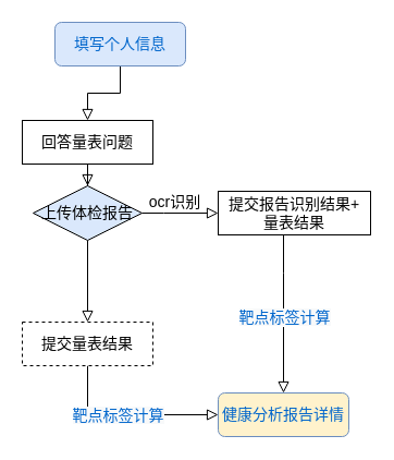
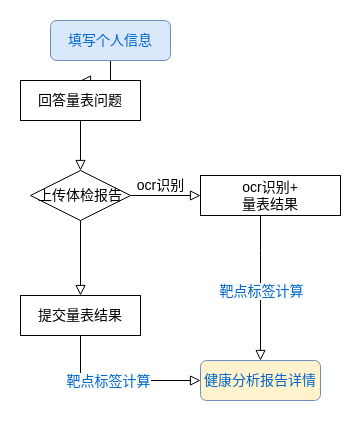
  <mxCell id="0" />
  <mxCell id="1" parent="0" />
  <mxCell id="2" style="edgeStyle=orthogonalEdgeStyle;shape=connector;rounded=0;orthogonalLoop=1;jettySize=auto;html=1;exitX=0.5;exitY=1;exitDx=0;exitDy=0;shadow=0;labelBackgroundColor=none;strokeColor=default;strokeWidth=1;fontFamily=Helvetica;fontSize=14;fontColor=default;endArrow=block;endFill=0;endSize=8;" edge="1" parent="1" source="3" target="5"><mxGeometry relative="1" as="geometry" /></mxCell>
  <mxCell id="3" value="填写个人信息" style="rounded=1;whiteSpace=wrap;html=1;fontSize=14;glass=0;strokeWidth=1;shadow=0;fillColor=#dae8fc;strokeColor=#6c8ebf;fontColor=#0066CC;" parent="1" vertex="1"><mxGeometry x="50" y="20" width="120" height="40" as="geometry" /></mxCell>
  <mxCell id="4" value="" style="edgeStyle=orthogonalEdgeStyle;shape=connector;rounded=0;orthogonalLoop=1;jettySize=auto;html=1;shadow=0;labelBackgroundColor=none;strokeColor=default;strokeWidth=1;fontFamily=Helvetica;fontSize=14;fontColor=default;endArrow=block;endFill=0;endSize=8;" edge="1" parent="1" source="5" target="8"><mxGeometry relative="1" as="geometry" /></mxCell>
- <mxCell id="5" value="回答量表问题" style="rounded=0;whiteSpace=wrap;html=1;fontFamily=Helvetica;fontSize=14;fontColor=default;" vertex="1" parent="1"><mxGeometry x="20" y="110" width="120" height="40" as="geometry" /></mxCell>
+ <mxCell id="5" value="回答量表问题" style="rounded=0;whiteSpace=wrap;html=1;fontFamily=Helvetica;fontSize=14;fontColor=default;" vertex="1" parent="1"><mxGeometry x="20" y="80" width="120" height="40" as="geometry" /></mxCell>
  <mxCell id="6" value="" style="edgeStyle=orthogonalEdgeStyle;shape=connector;rounded=0;orthogonalLoop=1;jettySize=auto;html=1;shadow=0;labelBackgroundColor=none;strokeColor=default;strokeWidth=1;fontFamily=Helvetica;fontSize=14;fontColor=default;endArrow=block;endFill=0;endSize=8;" edge="1" parent="1" source="8" target="11"><mxGeometry relative="1" as="geometry" /></mxCell>
  <mxCell id="7" value="" style="edgeStyle=orthogonalEdgeStyle;shape=connector;rounded=0;orthogonalLoop=1;jettySize=auto;html=1;shadow=0;labelBackgroundColor=none;strokeColor=default;strokeWidth=1;fontFamily=Helvetica;fontSize=14;fontColor=default;endArrow=block;endFill=0;endSize=8;" edge="1" parent="1" source="8" target="14"><mxGeometry relative="1" as="geometry"><Array as="points"><mxPoint x="150" y="195" /><mxPoint x="150" y="195" /></Array></mxGeometry></mxCell>
- <mxCell id="8" value="上传体检报告" style="rhombus;whiteSpace=wrap;html=1;fontSize=14;rounded=0;fillColor=#dae8fc;" vertex="1" parent="1"><mxGeometry x="30" y="170" width="100" height="50" as="geometry" /></mxCell>
+ <mxCell id="8" value="上传体检报告" style="rhombus;whiteSpace=wrap;html=1;fontSize=14;rounded=0;" vertex="1" parent="1"><mxGeometry x="30" y="170" width="100" height="50" as="geometry" /></mxCell>
  <mxCell id="9" style="edgeStyle=orthogonalEdgeStyle;shape=connector;rounded=0;orthogonalLoop=1;jettySize=auto;html=1;exitX=0.5;exitY=1;exitDx=0;exitDy=0;entryX=0;entryY=0.5;entryDx=0;entryDy=0;shadow=0;labelBackgroundColor=none;strokeColor=default;strokeWidth=1;fontFamily=Helvetica;fontSize=14;fontColor=default;endArrow=block;endFill=0;endSize=8;" edge="1" parent="1" source="11" target="16"><mxGeometry relative="1" as="geometry" /></mxCell>
  <mxCell id="10" value="&lt;span style=&quot;background-color: rgb(248, 249, 250);&quot;&gt;靶点标签计算&lt;/span&gt;" style="edgeLabel;html=1;align=center;verticalAlign=middle;resizable=0;points=[];fontSize=14;fontFamily=Helvetica;fontColor=#0066CC;" vertex="1" connectable="0" parent="9"><mxGeometry x="-0.133" relative="1" as="geometry"><mxPoint as="offset" /></mxGeometry></mxCell>
- <mxCell id="11" value="提交量表结果" style="whiteSpace=wrap;html=1;fontSize=14;rounded=0;dashed=1;" vertex="1" parent="1"><mxGeometry x="20" y="295" width="120" height="40" as="geometry" /></mxCell>
+ <mxCell id="11" value="提交量表结果" style="whiteSpace=wrap;html=1;fontSize=14;rounded=0;" vertex="1" parent="1"><mxGeometry x="20" y="295" width="120" height="40" as="geometry" /></mxCell>
  <mxCell id="12" style="edgeStyle=orthogonalEdgeStyle;shape=connector;rounded=0;orthogonalLoop=1;jettySize=auto;html=1;exitX=0.5;exitY=1;exitDx=0;exitDy=0;shadow=0;labelBackgroundColor=none;strokeColor=default;strokeWidth=1;fontFamily=Helvetica;fontSize=14;fontColor=default;endArrow=block;endFill=0;endSize=8;" edge="1" parent="1" source="14" target="16"><mxGeometry relative="1" as="geometry"><Array as="points"><mxPoint x="260" y="250" /><mxPoint x="260" y="250" /></Array></mxGeometry></mxCell>
  <mxCell id="13" value="&lt;span style=&quot;background-color: rgb(248, 249, 250);&quot;&gt;靶点标签计算&lt;/span&gt;" style="edgeLabel;html=1;align=center;verticalAlign=middle;resizable=0;points=[];fontSize=14;fontFamily=Helvetica;fontColor=#0066CC;" vertex="1" connectable="0" parent="12"><mxGeometry x="-0.417" relative="1" as="geometry"><mxPoint y="40" as="offset" /></mxGeometry></mxCell>
- <mxCell id="14" value="提交报告识别结果+&lt;br style=&quot;font-size: 14px;&quot;&gt;量表结果" style="whiteSpace=wrap;html=1;fontSize=14;rounded=0;" vertex="1" parent="1"><mxGeometry x="200" y="175" width="140" height="40" as="geometry" /></mxCell>
+ <mxCell id="14" value="ocr识别+&lt;br style=&quot;font-size: 14px;&quot;&gt;量表结果" style="whiteSpace=wrap;html=1;fontSize=14;rounded=0;" vertex="1" parent="1"><mxGeometry x="200" y="175" width="140" height="40" as="geometry" /></mxCell>
  <mxCell id="15" value="ocr识别" style="text;html=1;align=center;verticalAlign=middle;resizable=0;points=[];autosize=1;strokeColor=none;fillColor=none;fontSize=14;fontFamily=Helvetica;fontColor=default;" vertex="1" parent="1"><mxGeometry x="125" y="170" width="70" height="30" as="geometry" /></mxCell>
  <mxCell id="16" value="健康分析报告详情" style="rounded=1;whiteSpace=wrap;html=1;fontSize=14;glass=0;strokeWidth=1;shadow=0;fillColor=#fff2cc;strokeColor=#6c8ebf;fontColor=#0066CC;" vertex="1" parent="1"><mxGeometry x="200" y="360" width="120" height="40" as="geometry" /></mxCell>
